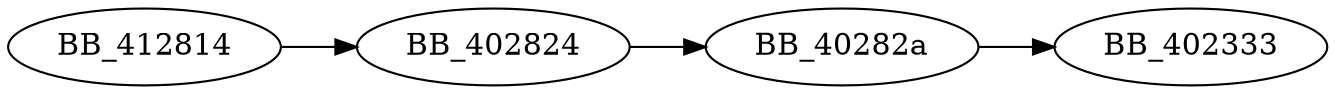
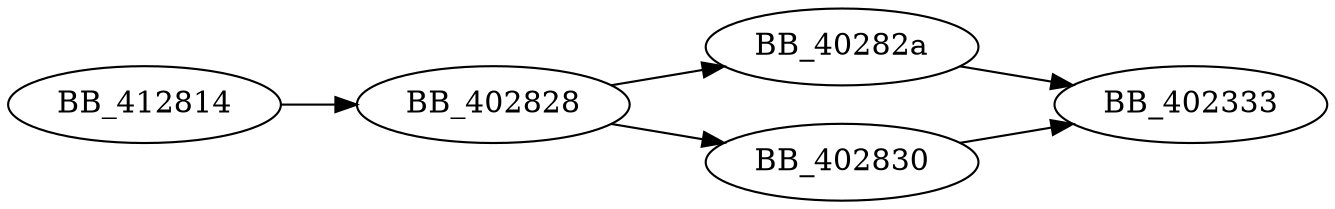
  digraph {
    rankdir=LR
    n1 [label=BB_412814]
-   BB_402824
+   BB_402824 [label=BB_402828]
    BB_40282a
+   BB_402830
    n5 [label=BB_402333]
    n1 -> BB_402824
    BB_402824 -> BB_40282a
+   BB_402824 -> BB_402830
    BB_40282a -> n5
+   BB_402830 -> n5
  }
